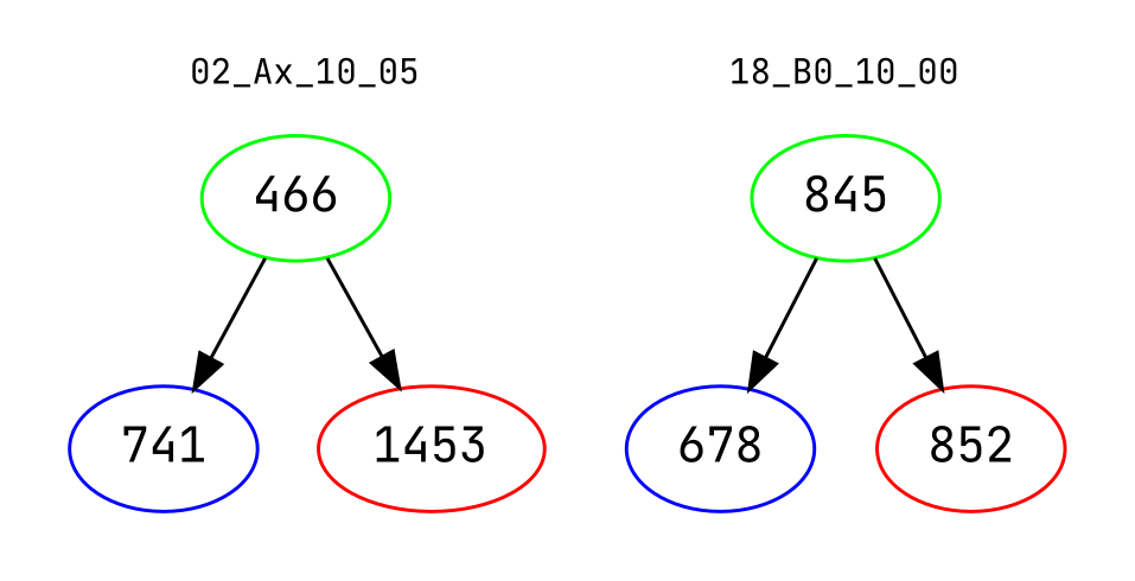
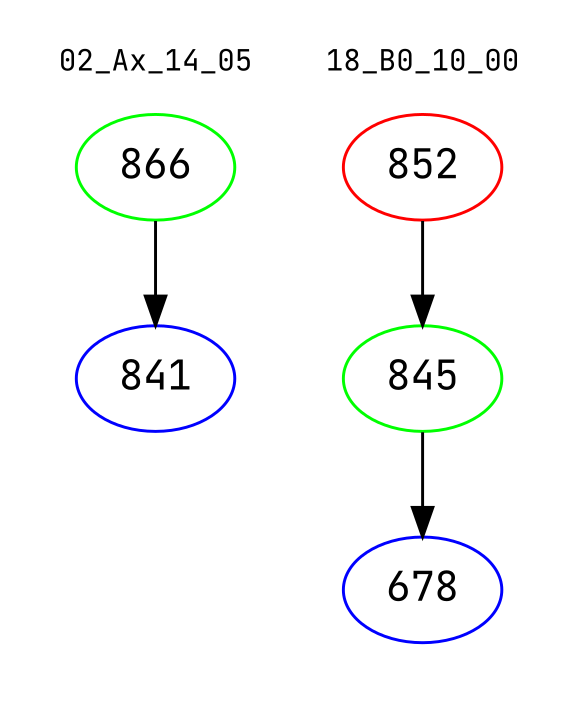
  digraph {
    fontname="JetBrains Mono"
    node [color=green fontname="JetBrains Mono"]
    edge [color=black fontname="JetBrains Mono"]
-   n1 [label=466]
-   n2 [color=blue label=741]
-   n3 [color=red label=1453]
+   n1 [label=866]
+   n2 [color=blue label=841]
    n4 [label=845]
    n5 [color=blue label=678]
    n6 [color=red label=852]
    subgraph cluster_1 {
      color=white
      fontsize=10
-     label="02_Ax_10_05"
+     label="02_Ax_14_05"
      n1
      n2
-     n3
    }
    subgraph cluster_2 {
      color=white
      fontsize=10
      label="18_B0_10_00"
      n4
      n5
      n6
    }
    n1 -> n2
-   n1 -> n3
    n4 -> n5
-   n4 -> n6
+   n6 -> n4
  }
